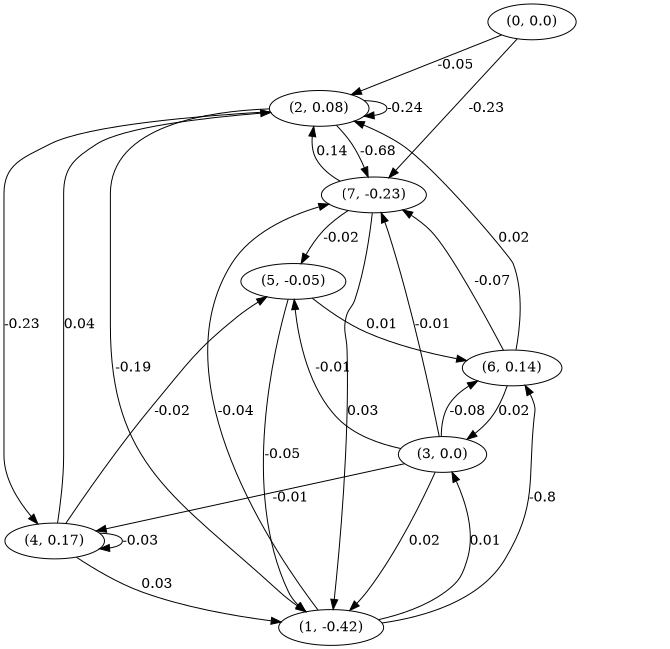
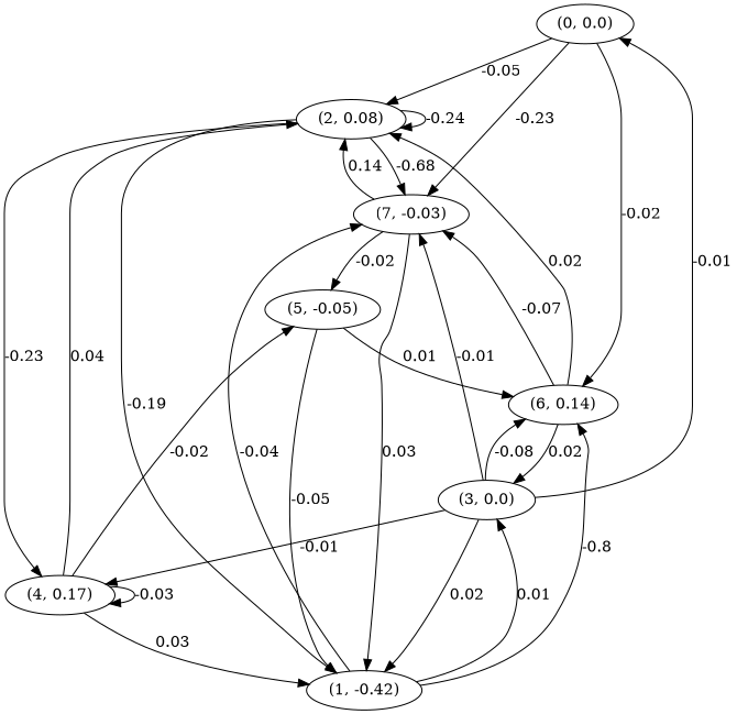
  digraph {
    n1 [label="(0, 0.0)"]
    n2 [label="(2, 0.08)"]
    n3 [label="(6, 0.14)"]
-   n4 [label="(7, -0.23)"]
+   n4 [label="(7, -0.03)"]
    n5 [label="(1, -0.42)"]
    n6 [label="(4, 0.17)"]
    n7 [label="(3, 0.0)"]
    n8 [label="(5, -0.05)"]
    n1 -> n2 [label=-0.05]
+   n1 -> n3 [label=-0.02]
    n1 -> n4 [label=-0.23]
    n2 -> n2 [label=-0.24]
    n2 -> n4 [label=-0.68]
    n2 -> n5 [label=-0.19]
    n2 -> n6 [label=-0.23]
    n3 -> n2 [label=0.02]
    n3 -> n4 [label=-0.07]
    n3 -> n7 [label=0.02]
    n4 -> n2 [label=0.14]
    n4 -> n5 [label=0.03]
    n4 -> n8 [label=-0.02]
    n5 -> n3 [label=-0.8]
    n5 -> n4 [label=-0.04]
    n5 -> n7 [label=0.01]
    n6 -> n2 [label=0.04]
    n6 -> n5 [label=0.03]
    n6 -> n6 [label=-0.03]
    n6 -> n8 [label=-0.02]
    n7 -> n3 [label=-0.08]
    n7 -> n4 [label=-0.01]
    n7 -> n5 [label=0.02]
    n7 -> n6 [label=-0.01]
-   n7 -> n8 [label=-0.01]
+   n7 -> n1 [label=-0.01]
    n8 -> n3 [label=0.01]
    n8 -> n5 [label=-0.05]
  }
